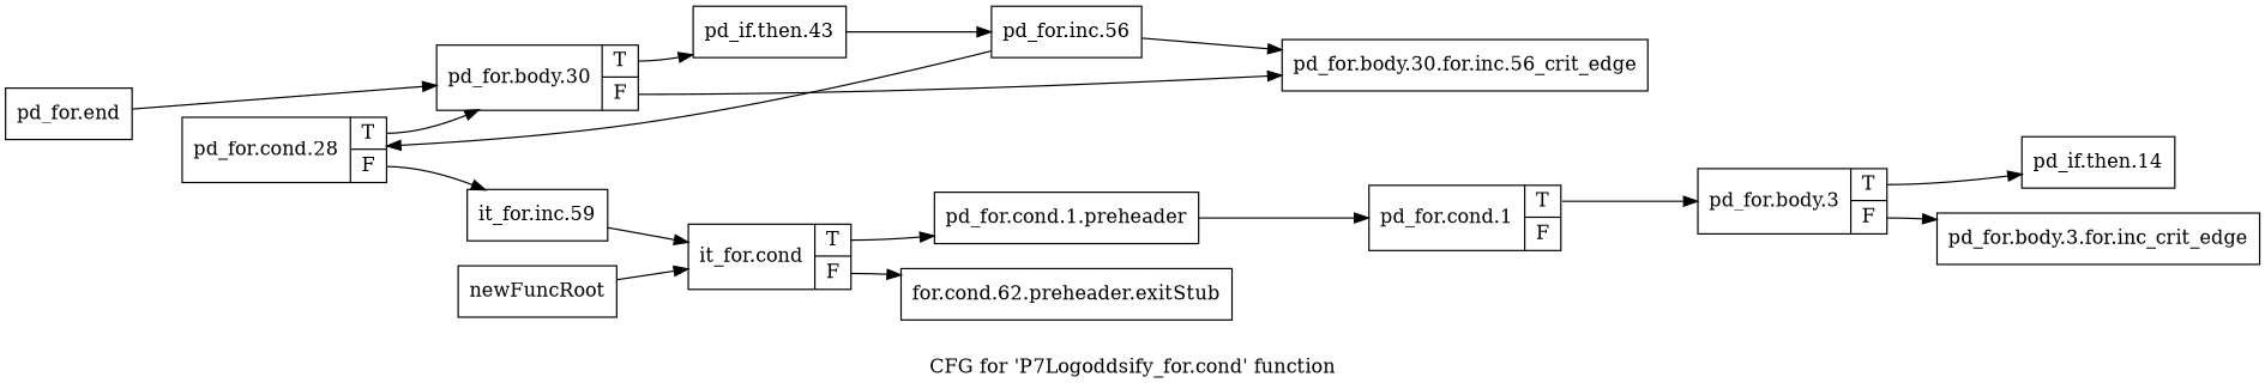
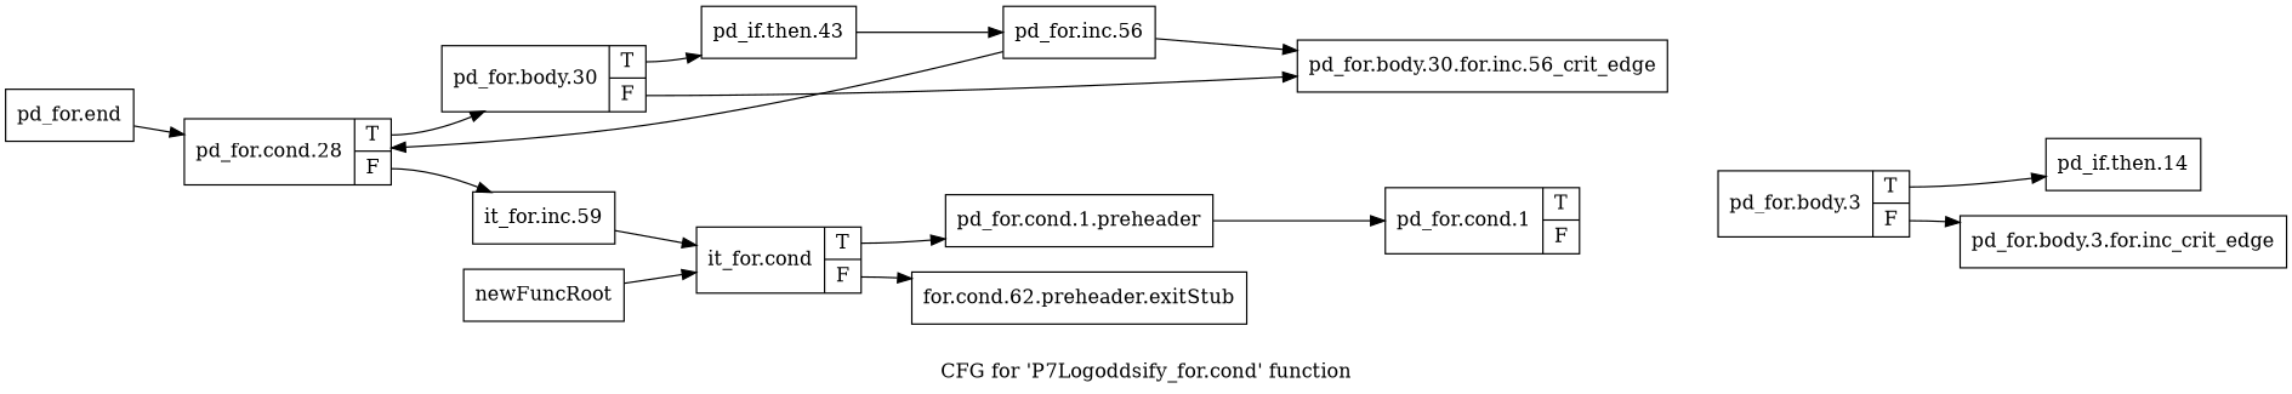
  digraph {
    label="CFG for 'P7Logoddsify_for.cond' function"
    rankdir=LR
    node [shape=record]
    n1 [label="{newFuncRoot}"]
    n2 [label="{it_for.cond|{<s0>T|<s1>F}}"]
    n3 [label="{for.cond.62.preheader.exitStub}"]
    n4 [label="{pd_for.cond.1.preheader}"]
    n5 [label="{pd_for.cond.1|{<s0>T|<s1>F}}"]
    n6 [label="{pd_for.body.3|{<s0>T|<s1>F}}"]
    n7 [label="{pd_if.then.14}"]
    n8 [label="{pd_for.body.3.for.inc_crit_edge}"]
    n9 [label="{pd_for.end}"]
    n10 [label="{pd_for.cond.28|{<s0>T|<s1>F}}"]
    n11 [label="{pd_for.body.30|{<s0>T|<s1>F}}"]
    n12 [label="{it_for.inc.59}"]
    n13 [label="{pd_if.then.43}"]
    n14 [label="{pd_for.body.30.for.inc.56_crit_edge}"]
    n15 [label="{pd_for.inc.56}"]
    n1 -> n2
    n2 -> n3 [tailport=s1]
    n2 -> n4 [tailport=s0]
    n4 -> n5
-   n5 -> n6 [tailport=s0]
    n6 -> n7 [tailport=s0]
    n6 -> n8 [tailport=s1]
-   n9 -> n11
+   n9 -> n10
    n10 -> n11 [tailport=s0]
    n10 -> n12 [tailport=s1]
    n11 -> n13 [tailport=s0]
    n11 -> n14 [tailport=s1]
    n12 -> n2
    n13 -> n15
    n15 -> n10
    n15 -> n14
  }
